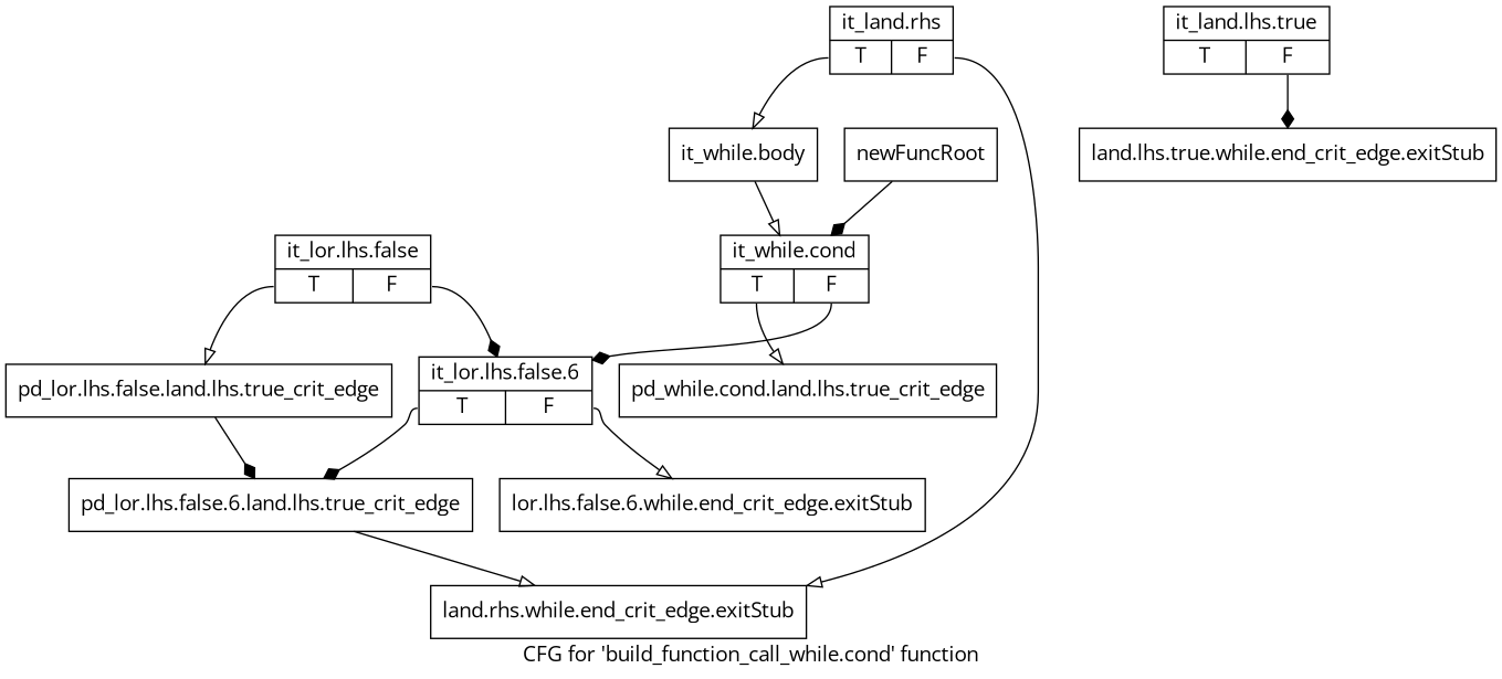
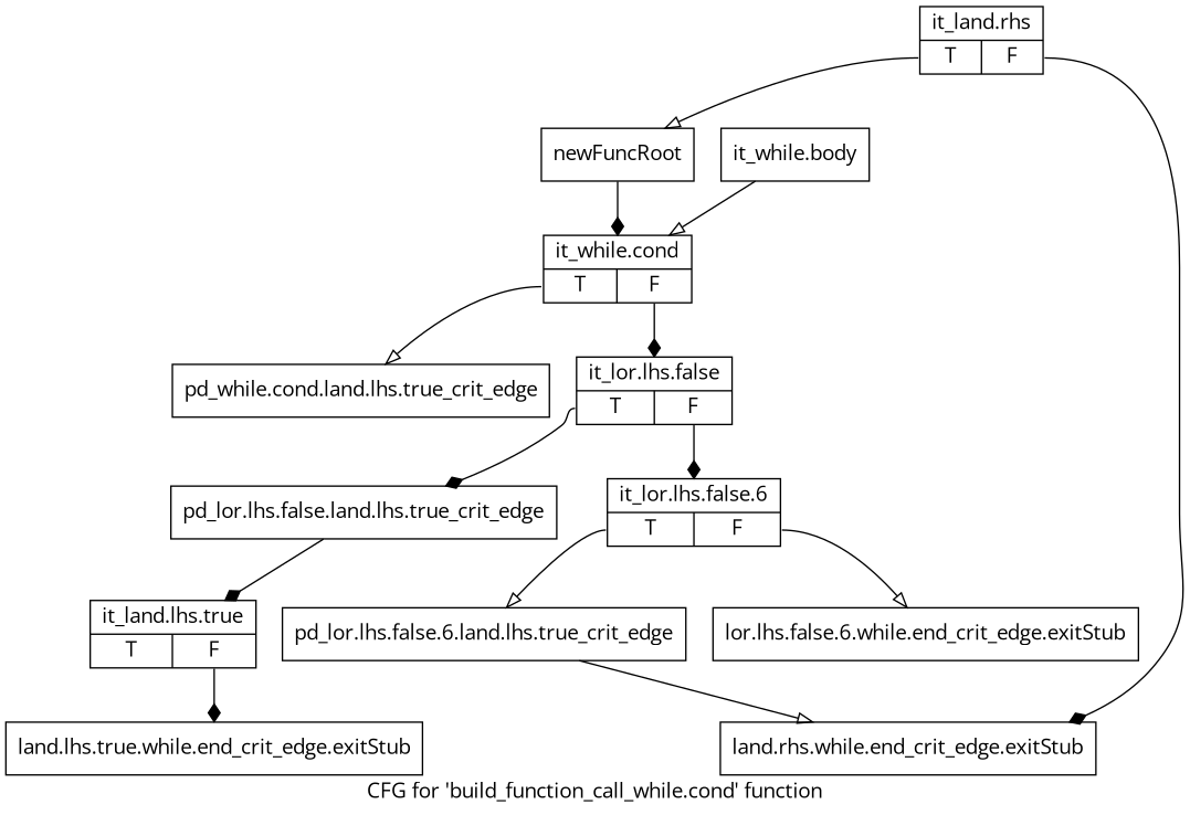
  digraph {
    fontname="Open Sans"
    label="CFG for 'build_function_call_while.cond' function"
    node [fontname="Open Sans" shape=record]
    edge [arrowhead=onormal fontname="Open Sans" tailport=s1]
    n1 [label="{newFuncRoot}"]
    n2 [label="{it_while.cond|{<s0>T|<s1>F}}"]
    n3 [label="{pd_while.cond.land.lhs.true_crit_edge}"]
    n4 [label="{it_lor.lhs.false|{<s0>T|<s1>F}}"]
    n5 [label="{pd_lor.lhs.false.land.lhs.true_crit_edge}"]
    n6 [label="{it_lor.lhs.false.6|{<s0>T|<s1>F}}"]
    n7 [label="{lor.lhs.false.6.while.end_crit_edge.exitStub}"]
    n8 [label="{land.lhs.true.while.end_crit_edge.exitStub}"]
    n9 [label="{land.rhs.while.end_crit_edge.exitStub}"]
    n10 [label="{it_land.lhs.true|{<s0>T|<s1>F}}"]
    n11 [label="{pd_lor.lhs.false.6.land.lhs.true_crit_edge}"]
    n12 [label="{it_land.rhs|{<s0>T|<s1>F}}"]
    n13 [label="{it_while.body}"]
    n1 -> n2 [arrowhead=diamond tailport=""]
    n2 -> n3 [tailport=s0]
-   n2 -> n6 [arrowhead=diamond]
-   n4 -> n5 [tailport=s0]
+   n2 -> n4 [arrowhead=diamond]
+   n4 -> n5 [arrowhead=diamond tailport=s0]
    n4 -> n6 [arrowhead=diamond]
-   n5 -> n11 [arrowhead=diamond tailport=""]
+   n5 -> n10 [arrowhead=diamond tailport=""]
    n6 -> n7
-   n6 -> n11 [arrowhead=diamond tailport=s0]
+   n6 -> n11 [tailport=s0]
    n10 -> n8 [arrowhead=diamond]
    n11 -> n9 [tailport=""]
-   n12 -> n9
-   n12 -> n13 [tailport=s0]
+   n12 -> n9 [arrowhead=diamond]
+   n12 -> n1 [tailport=s0]
    n13 -> n2 [tailport=""]
  }
